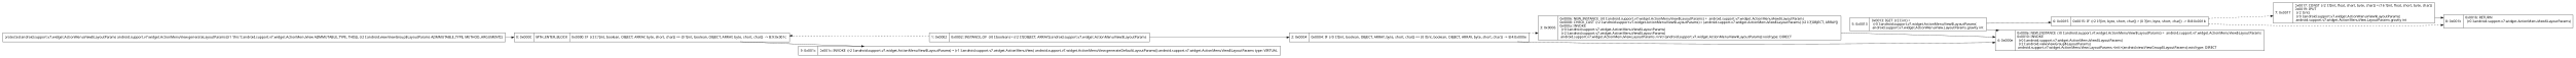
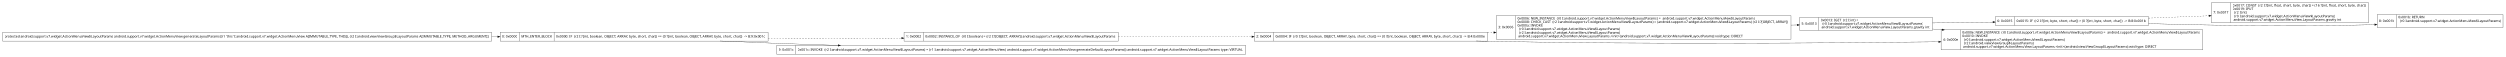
  digraph {
    fontname="Noto Sans"
    rankdir=LR
    node [fontname="Noto Sans" shape=record]
    edge [fontname="Noto Sans"]
    n1 [label="{0\:\ 0x0000|MTH_ENTER_BLOCK\l|0x0000: IF  (r2 I:?[int, boolean, OBJECT, ARRAY, byte, short, char]) == (0 ?[int, boolean, OBJECT, ARRAY, byte, short, char])  \-\> B:9:0x001c \l}"]
    n2 [label="{1\:\ 0x0002|0x0002: INSTANCE_OF  (r0 I:boolean) = (r2 I:?[OBJECT, ARRAY]) android.support.v7.widget.ActionMenuView$LayoutParams \l}"]
    n3 [label="{9\:\ 0x001c|0x001c: INVOKE  (r2 I:android.support.v7.widget.ActionMenuView$LayoutParams) = (r1 I:android.support.v7.widget.ActionMenuView) android.support.v7.widget.ActionMenuView.generateDefaultLayoutParams():android.support.v7.widget.ActionMenuView$LayoutParams type: VIRTUAL \l}"]
    n4 [label="{2\:\ 0x0004|0x0004: IF  (r0 I:?[int, boolean, OBJECT, ARRAY, byte, short, char]) == (0 ?[int, boolean, OBJECT, ARRAY, byte, short, char])  \-\> B:4:0x000e \l}"]
    n5 [label="{3\:\ 0x0006|0x0006: NEW_INSTANCE  (r0 I:android.support.v7.widget.ActionMenuView$LayoutParams) =  android.support.v7.widget.ActionMenuView$LayoutParams \l0x0008: CHECK_CAST  (r2 I:android.support.v7.widget.ActionMenuView$LayoutParams) = (android.support.v7.widget.ActionMenuView$LayoutParams) (r2 I:?[OBJECT, ARRAY]) \l0x000a: INVOKE  \l  (r0 I:android.support.v7.widget.ActionMenuView$LayoutParams)\l  (r2 I:android.support.v7.widget.ActionMenuView$LayoutParams)\l android.support.v7.widget.ActionMenuView.LayoutParams.\<init\>(android.support.v7.widget.ActionMenuView$LayoutParams):void type: DIRECT \l}"]
    n6 [label="{4\:\ 0x000e|0x000e: NEW_INSTANCE  (r0 I:android.support.v7.widget.ActionMenuView$LayoutParams) =  android.support.v7.widget.ActionMenuView$LayoutParams \l0x0010: INVOKE  \l  (r0 I:android.support.v7.widget.ActionMenuView$LayoutParams)\l  (r2 I:android.view.ViewGroup$LayoutParams)\l android.support.v7.widget.ActionMenuView.LayoutParams.\<init\>(android.view.ViewGroup$LayoutParams):void type: DIRECT \l}"]
    n7 [label="{5\:\ 0x0013|0x0013: IGET  (r2 I:int) = \l  (r0 I:android.support.v7.widget.ActionMenuView$LayoutParams)\l android.support.v7.widget.ActionMenuView.LayoutParams.gravity int \l}"]
    n8 [label="{6\:\ 0x0015|0x0015: IF  (r2 I:?[int, byte, short, char]) \> (0 ?[int, byte, short, char])  \-\> B:8:0x001b \l}"]
    n9 [label="{7\:\ 0x0017|0x0017: CONST  (r2 I:?[int, float, short, byte, char]) = (16 ?[int, float, short, byte, char]) \l0x0019: IPUT  \l  (r2 I:int)\l  (r0 I:android.support.v7.widget.ActionMenuView$LayoutParams)\l android.support.v7.widget.ActionMenuView.LayoutParams.gravity int \l}"]
    n10 [label="{8\:\ 0x001b|0x001b: RETURN  \l  (r0 I:android.support.v7.widget.ActionMenuView$LayoutParams)\l \l}"]
    n11 [label="{protected android.support.v7.widget.ActionMenuView$LayoutParams android.support.v7.widget.ActionMenuView.generateLayoutParams((r1 'this' I:android.support.v7.widget.ActionMenuView A[IMMUTABLE_TYPE, THIS]), (r2 I:android.view.ViewGroup$LayoutParams A[IMMUTABLE_TYPE, METHOD_ARGUMENT])) }"]
-   n2 -> n1 [style=dashed]
+   n1 -> n2 [style=dashed]
    n1 -> n3
-   n2 -> n4
+   n2 -> n4 [style=dashed]
    n4 -> n5 [style=dashed]
    n4 -> n6
-   n5 -> n6
+   n5 -> n7
    n7 -> n6
    n7 -> n8
    n8 -> n9 [style=dashed]
-   n8 -> n10 [style=dashed]
-   n9 -> n10
+   n8 -> n10
    n11 -> n1
  }
